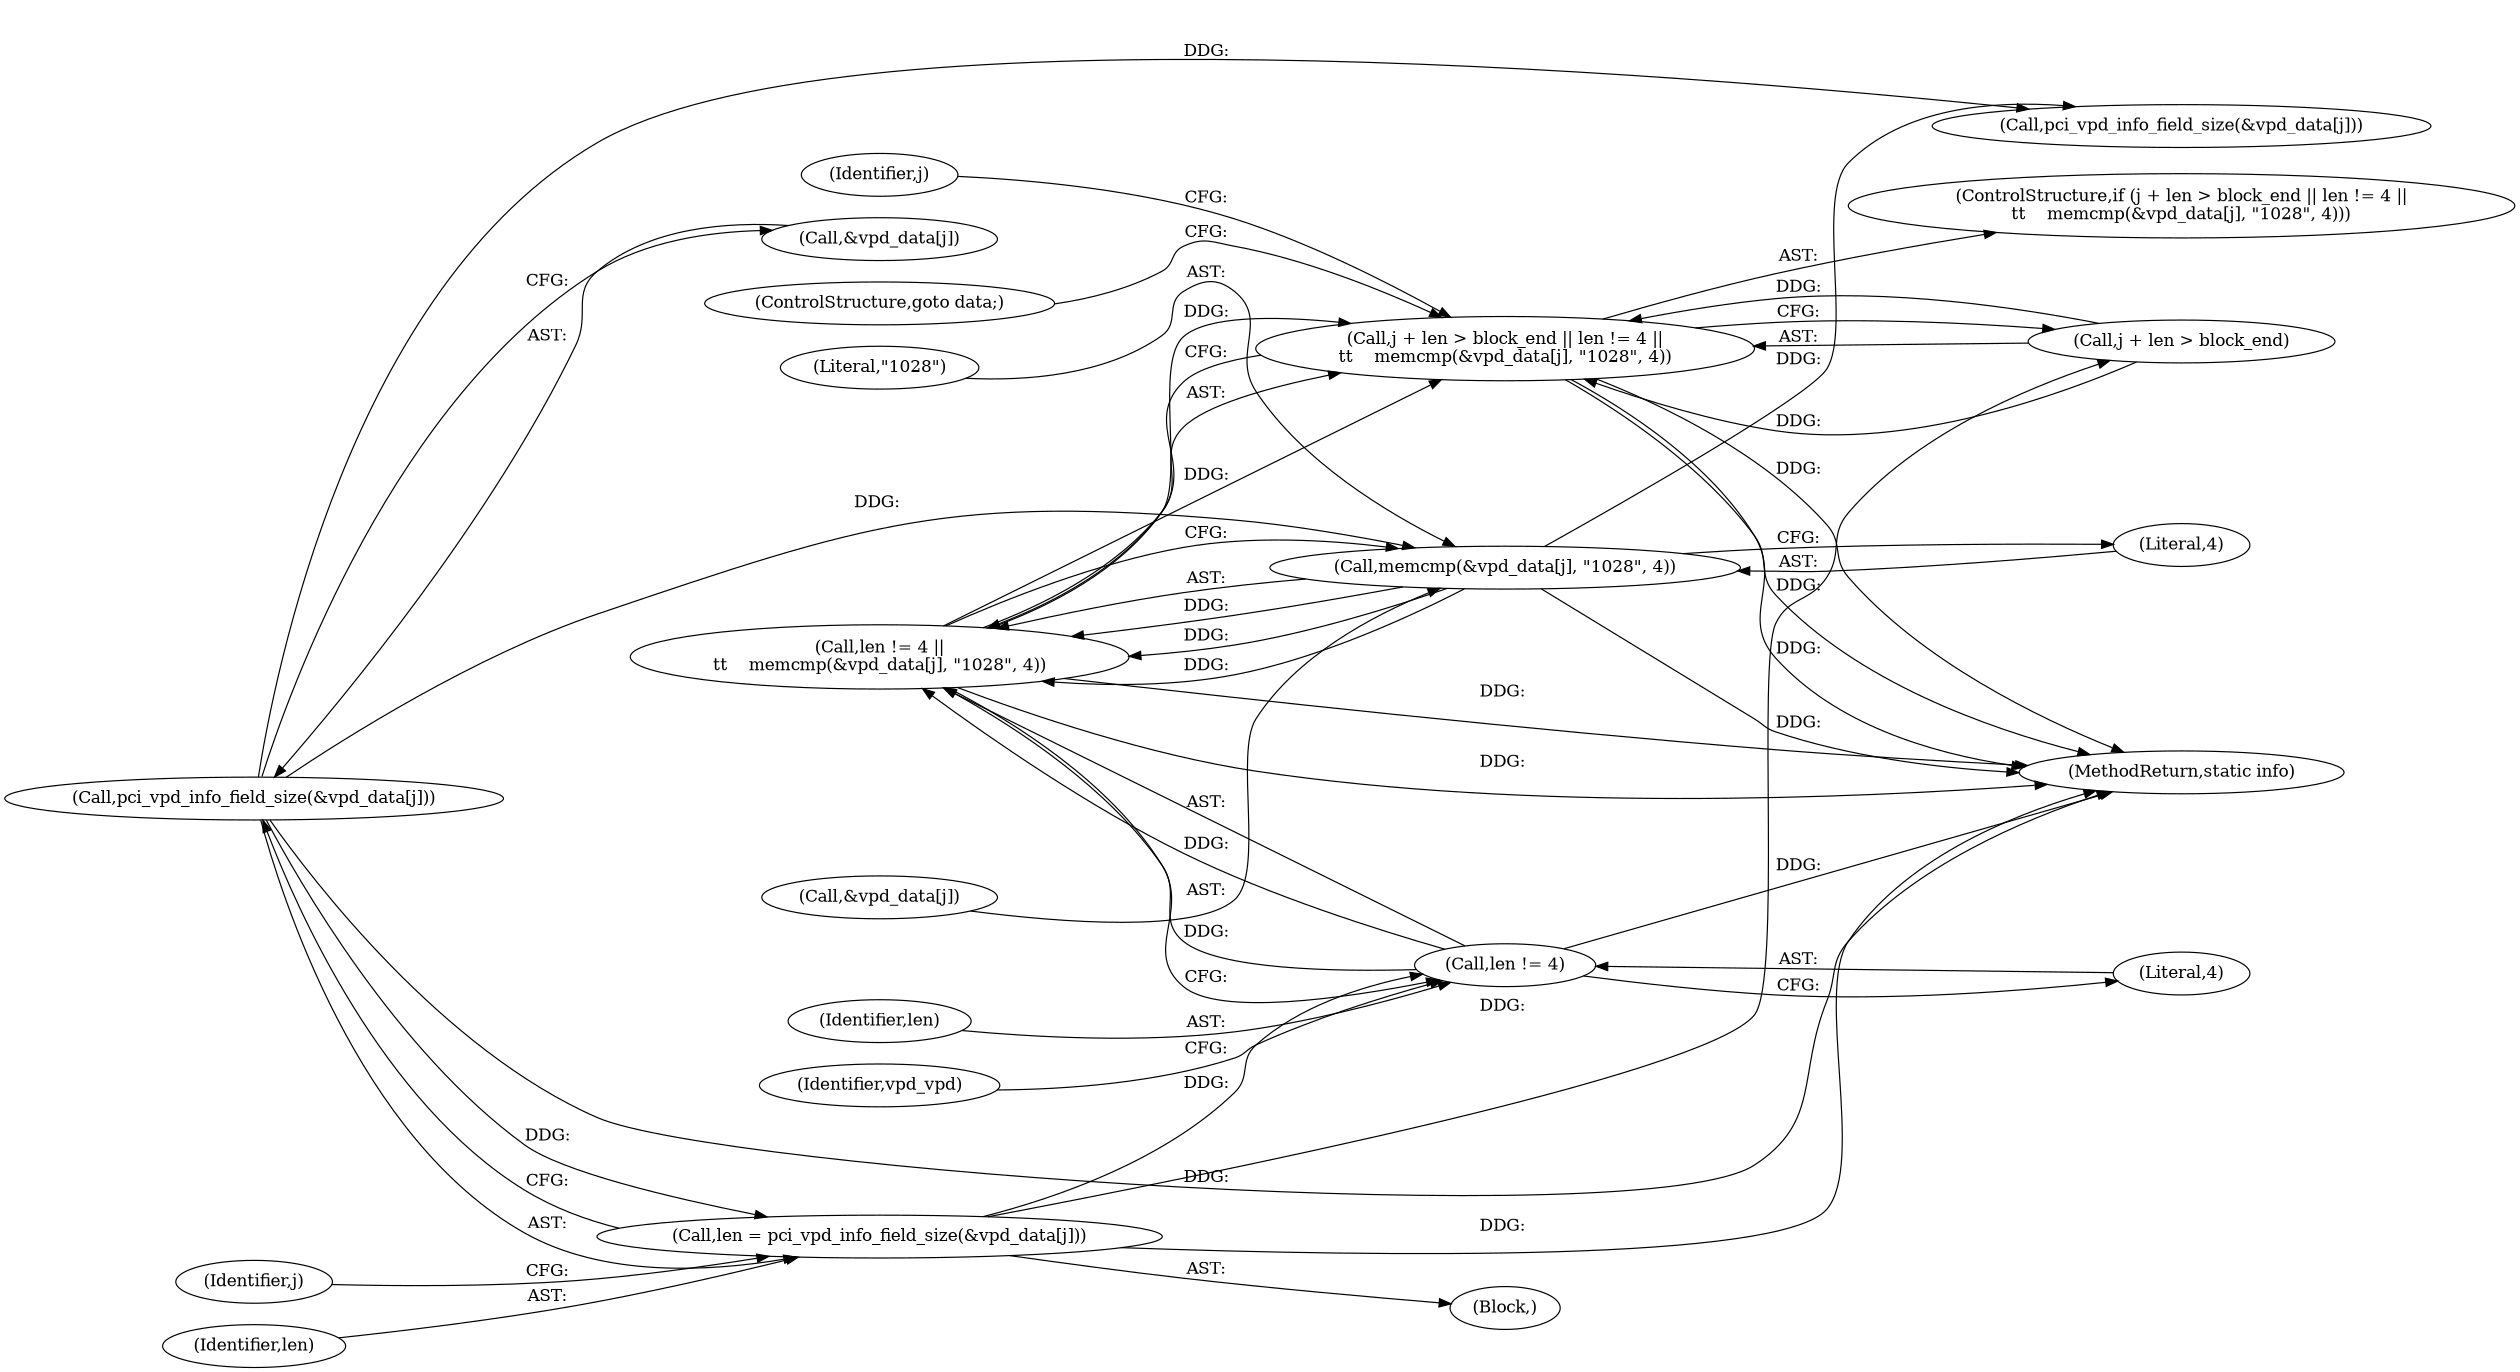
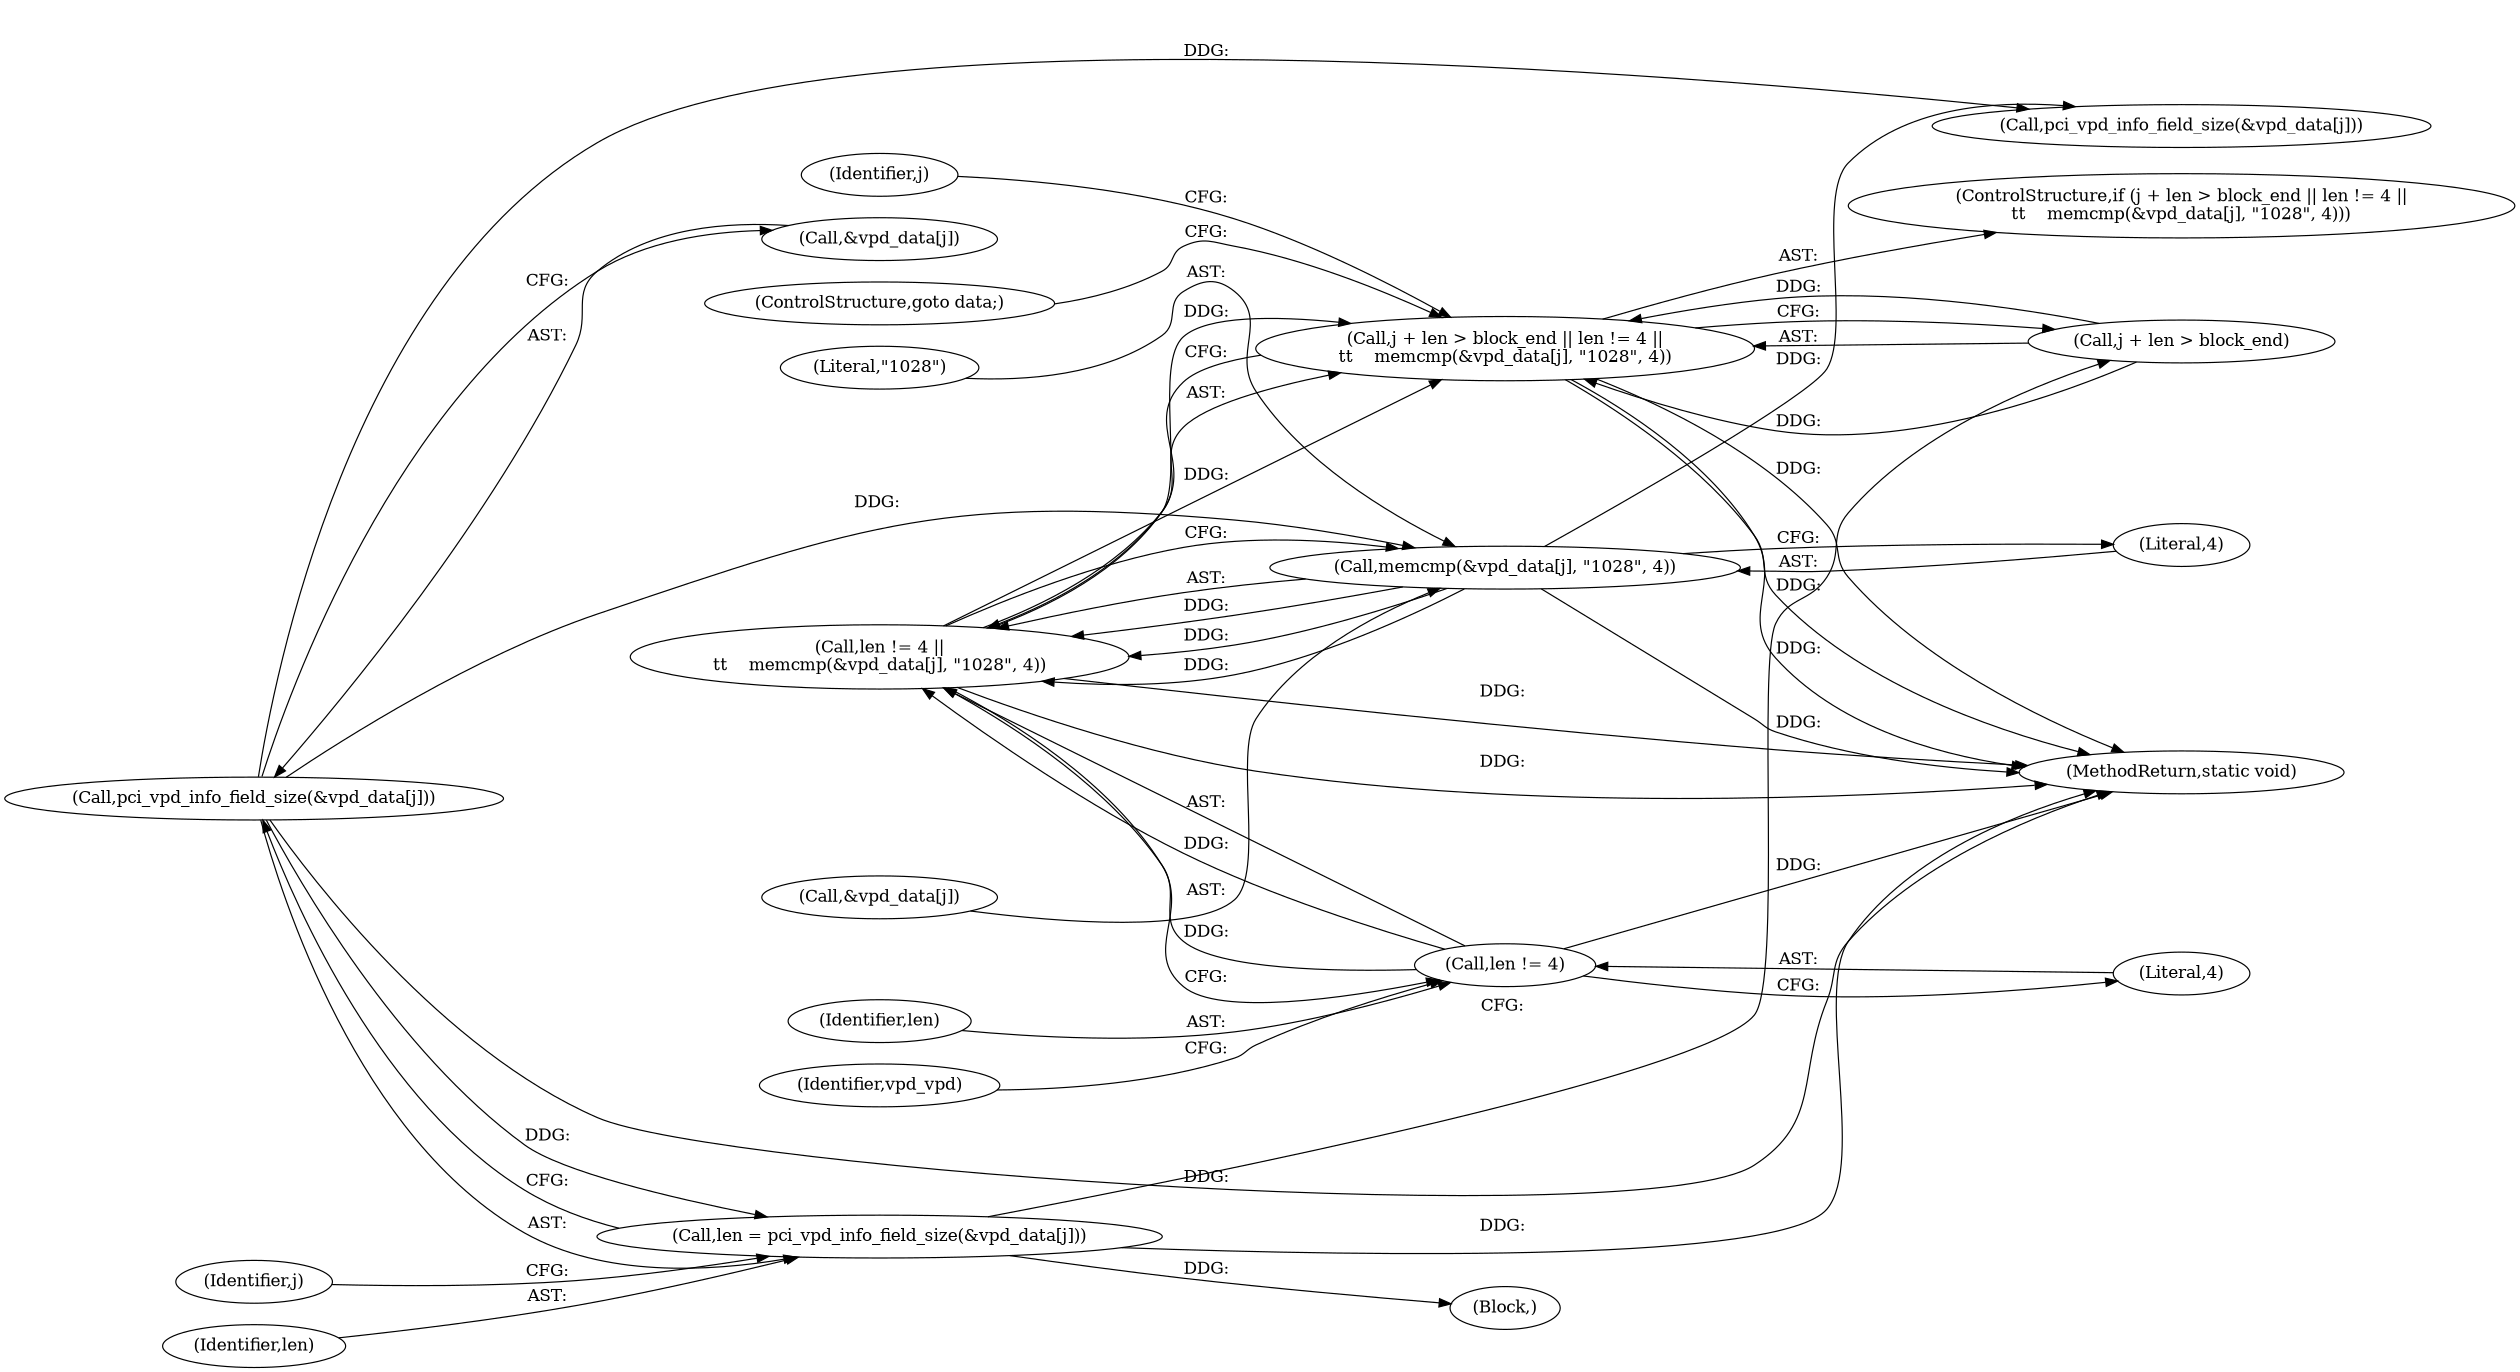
  digraph {
    rankdir=LR
    n1 [label="(Call,len != 4 ||\n\t\t    memcmp(&vpd_data[j], \"1028\", 4))"]
    n2 [label="(Call,len != 4)"]
    n3 [label="(Call,memcmp(&vpd_data[j], \"1028\", 4))"]
    n4 [label="(Call,j + len > block_end || len != 4 ||\n\t\t    memcmp(&vpd_data[j], \"1028\", 4))"]
-   n5 [label="(MethodReturn,static info)"]
+   n5 [label="(MethodReturn,static void)"]
    n6 [label="(Literal,4)"]
    n7 [label="(Call,pci_vpd_info_field_size(&vpd_data[j]))"]
    n8 [label="(Literal,4)"]
    n9 [label="(Call,j + len > block_end)"]
    n10 [label="(ControlStructure,if (j + len > block_end || len != 4 ||\n\t\t    memcmp(&vpd_data[j], \"1028\", 4)))"]
    n11 [label="(Call,len = pci_vpd_info_field_size(&vpd_data[j]))"]
    n12 [label="(Call,pci_vpd_info_field_size(&vpd_data[j]))"]
    n13 [label="(Block,)"]
    n14 [label="(Call,&vpd_data[j])"]
    n15 [label="(Literal,\"1028\")"]
    n16 [label="(Identifier,vpd_vpd)"]
    n17 [label="(Identifier,j)"]
    n18 [label="(Call,&vpd_data[j])"]
    n19 [label="(Identifier,j)"]
    n20 [label="(Identifier,len)"]
    n21 [label="(ControlStructure,goto data;)"]
    n22 [label="(Identifier,len)"]
    n1 -> n2 [label="CFG: "]
    n1 -> n3 [label="CFG: "]
    n1 -> n4 [label="AST: "]
    n1 -> n4 [label="DDG: "]
    n1 -> n4 [label="DDG: "]
    n1 -> n5 [label="DDG: "]
    n1 -> n5 [label="DDG: "]
    n2 -> n1 [label="AST: "]
    n2 -> n1 [label="DDG: "]
    n2 -> n1 [label="DDG: "]
    n2 -> n5 [label="DDG: "]
    n2 -> n6 [label="CFG: "]
    n3 -> n1 [label="AST: "]
    n3 -> n1 [label="DDG: "]
    n3 -> n1 [label="DDG: "]
    n3 -> n1 [label="DDG: "]
    n3 -> n5 [label="DDG: "]
    n3 -> n7 [label="DDG: "]
    n3 -> n8 [label="CFG: "]
    n4 -> n1 [label="CFG: "]
    n4 -> n5 [label="DDG: "]
    n4 -> n5 [label="DDG: "]
    n4 -> n5 [label="DDG: "]
    n4 -> n9 [label="CFG: "]
    n4 -> n10 [label="AST: "]
    n6 -> n2 [label="AST: "]
    n8 -> n3 [label="AST: "]
    n9 -> n4 [label="AST: "]
    n9 -> n4 [label="DDG: "]
    n9 -> n4 [label="DDG: "]
-   n11 -> n2 [label="DDG: "]
    n11 -> n5 [label="DDG: "]
-   n11 -> n9 [label="DDG: "]
+   n11 -> n9 [label="CFG: "]
    n11 -> n12 [label="CFG: "]
-   n11 -> n13 [label="AST: "]
+   n11 -> n13 [label="DDG: "]
    n12 -> n3 [label="DDG: "]
    n12 -> n5 [label="DDG: "]
    n12 -> n7 [label="DDG: "]
    n12 -> n11 [label="AST: "]
    n12 -> n11 [label="DDG: "]
    n12 -> n14 [label="CFG: "]
    n14 -> n12 [label="AST: "]
    n15 -> n3 [label="AST: "]
    n16 -> n2 [label="CFG: "]
    n17 -> n4 [label="CFG: "]
    n18 -> n3 [label="AST: "]
    n19 -> n11 [label="CFG: "]
    n20 -> n2 [label="AST: "]
    n21 -> n4 [label="CFG: "]
    n22 -> n11 [label="AST: "]
  }
